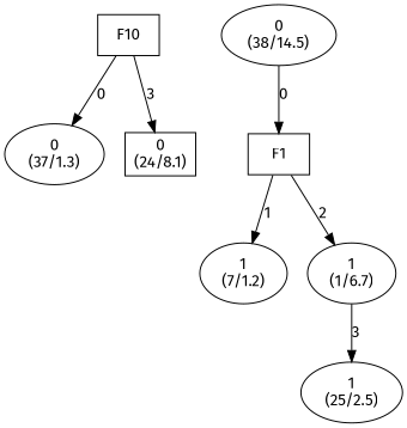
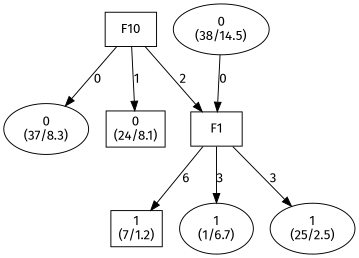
  digraph {
    fontname="Fira Sans"
    node [fontname="Fira Sans" shape=ellipse]
    edge [fontname="Fira Sans"]
    n1 [label="F10\n" shape=box]
-   n2 [label="0\n(37/1.3)"]
+   n2 [label="0\n(37/8.3)"]
    n3 [label="0\n(24/8.1)" shape=box]
    n4 [label="F1\n" shape=box]
-   n5 [label="1\n(7/1.2)"]
+   n5 [label="1\n(7/1.2)" shape=box]
    n6 [label="1\n(1/6.7)"]
    n7 [label="1\n(25/2.5)"]
    n8 [label="0\n(38/14.5)"]
    n1 -> n2 [label=0]
-   n1 -> n3 [label=3]
-   n4 -> n5 [label=1]
-   n4 -> n6 [label=2]
-   n6 -> n7 [label=3]
+   n1 -> n3 [label=1]
+   n1 -> n4 [label=2]
+   n4 -> n5 [label=6]
+   n4 -> n6 [label=3]
+   n4 -> n7 [label=3]
    n8 -> n4 [label=0]
  }
